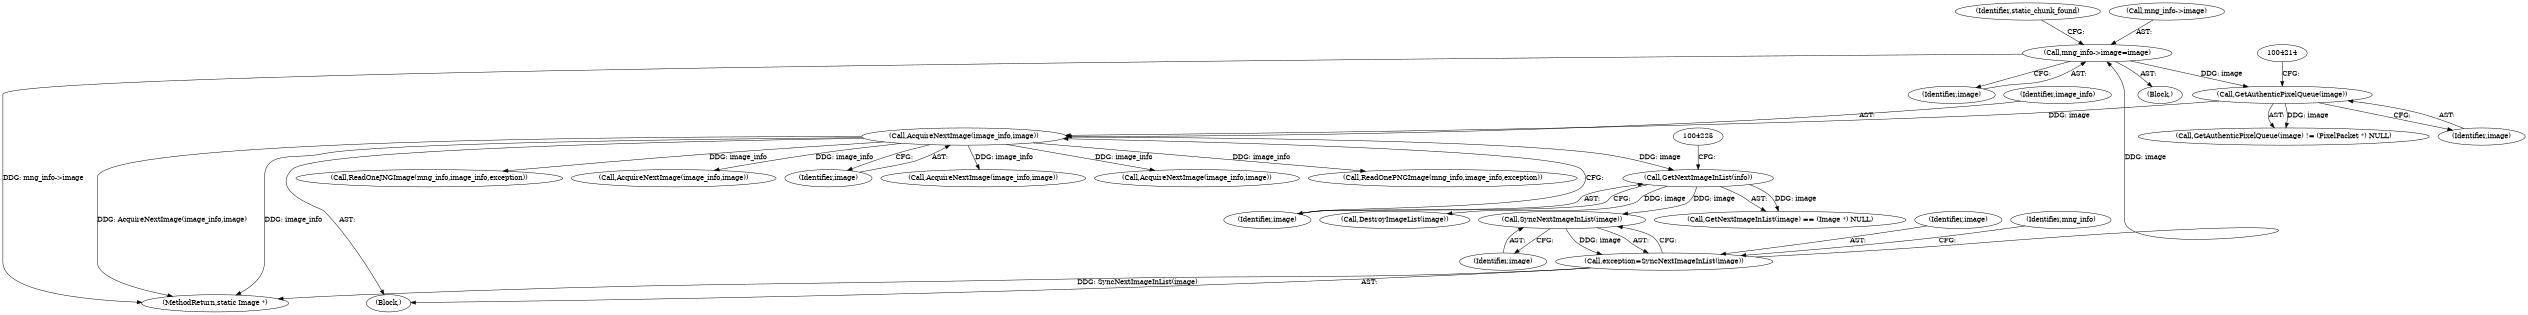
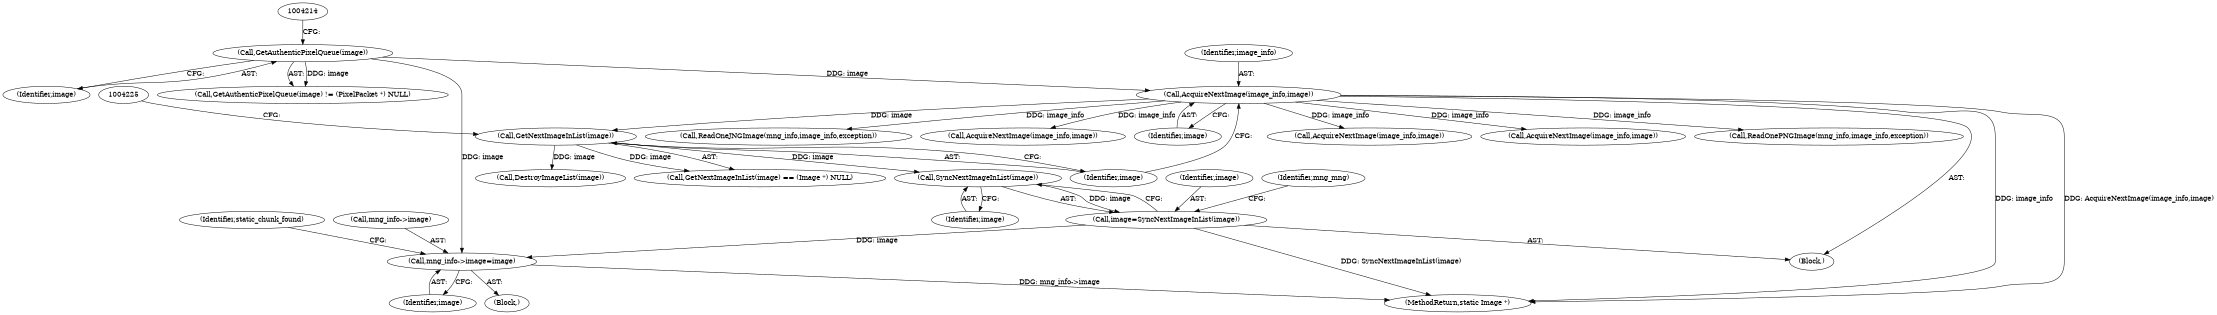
  digraph {
    n1 [label="(Call,mng_info->image=image)"]
    n2 [label="(Identifier,image)"]
    n3 [label="(MethodReturn,static Image *)"]
    n4 [label="(Block,)"]
    n5 [label="(Call,GetAuthenticPixelQueue(image))"]
    n6 [label="(Call,AcquireNextImage(image_info,image))"]
    n7 [label="(Identifier,image)"]
    n8 [label="(Call,GetAuthenticPixelQueue(image) != (PixelPacket *) NULL)"]
    n9 [label="(Block,)"]
-   n10 [label="(Call,GetNextImageInList(info))"]
+   n10 [label="(Call,GetNextImageInList(image))"]
    n11 [label="(Call,ReadOneJNGImage(mng_info,image_info,exception))"]
    n12 [label="(Call,AcquireNextImage(image_info,image))"]
    n13 [label="(Identifier,image)"]
    n14 [label="(Call,AcquireNextImage(image_info,image))"]
    n15 [label="(Call,AcquireNextImage(image_info,image))"]
    n16 [label="(Call,ReadOnePNGImage(mng_info,image_info,exception))"]
-   n17 [label="(Call,exception=SyncNextImageInList(image))"]
+   n17 [label="(Call,image=SyncNextImageInList(image))"]
    n18 [label="(Call,SyncNextImageInList(image))"]
    n19 [label="(Identifier,image)"]
    n20 [label="(Call,GetNextImageInList(image) == (Image *) NULL)"]
    n21 [label="(Identifier,image)"]
    n22 [label="(Call,DestroyImageList(image))"]
    n23 [label="(Identifier,image_info)"]
    n24 [label="(Identifier,static_chunk_found)"]
    n25 [label="(Call,mng_info->image)"]
    n26 [label="(Identifier,image)"]
-   n27 [label="(Identifier,mng_info)"]
+   n27 [label="(Identifier,mng_mng)"]
    1004214
    1004225
    n1 -> n2 [label="CFG: "]
    n1 -> n3 [label="DDG: mng_info->image"]
    n1 -> n4 [label="AST: "]
    n2 -> n1 [label="AST: "]
-   n1 -> n5 [label="DDG: image"]
+   n5 -> n1 [label="DDG: image"]
    n5 -> n6 [label="DDG: image"]
    n5 -> n7 [label="CFG: "]
    n5 -> n8 [label="AST: "]
    n5 -> n8 [label="DDG: image"]
    n6 -> n3 [label="DDG: AcquireNextImage(image_info,image)"]
    n6 -> n3 [label="DDG: image_info"]
    n6 -> n9 [label="AST: "]
    n6 -> n10 [label="DDG: image"]
    n6 -> n11 [label="DDG: image_info"]
    n6 -> n12 [label="DDG: image_info"]
    n6 -> n13 [label="CFG: "]
    n6 -> n14 [label="DDG: image_info"]
    n6 -> n15 [label="DDG: image_info"]
    n6 -> n16 [label="DDG: image_info"]
    n7 -> n5 [label="AST: "]
    n10 -> n18 [label="DDG: image"]
    n10 -> n20 [label="AST: "]
    n10 -> n20 [label="DDG: image"]
    n10 -> n21 [label="CFG: "]
    n10 -> n22 [label="DDG: image"]
    n13 -> n6 [label="AST: "]
    n17 -> n1 [label="DDG: image"]
    n17 -> n3 [label="DDG: SyncNextImageInList(image)"]
    n17 -> n9 [label="AST: "]
    n17 -> n18 [label="CFG: "]
    n18 -> n17 [label="AST: "]
    n18 -> n17 [label="DDG: image"]
    n18 -> n19 [label="CFG: "]
    n19 -> n18 [label="AST: "]
    n21 -> n6 [label="CFG: "]
    n21 -> n10 [label="AST: "]
    n23 -> n6 [label="AST: "]
    n24 -> n1 [label="CFG: "]
    n25 -> n1 [label="AST: "]
    n26 -> n17 [label="AST: "]
    n27 -> n17 [label="CFG: "]
    1004214 -> n5 [label="CFG: "]
    1004225 -> n10 [label="CFG: "]
  }
